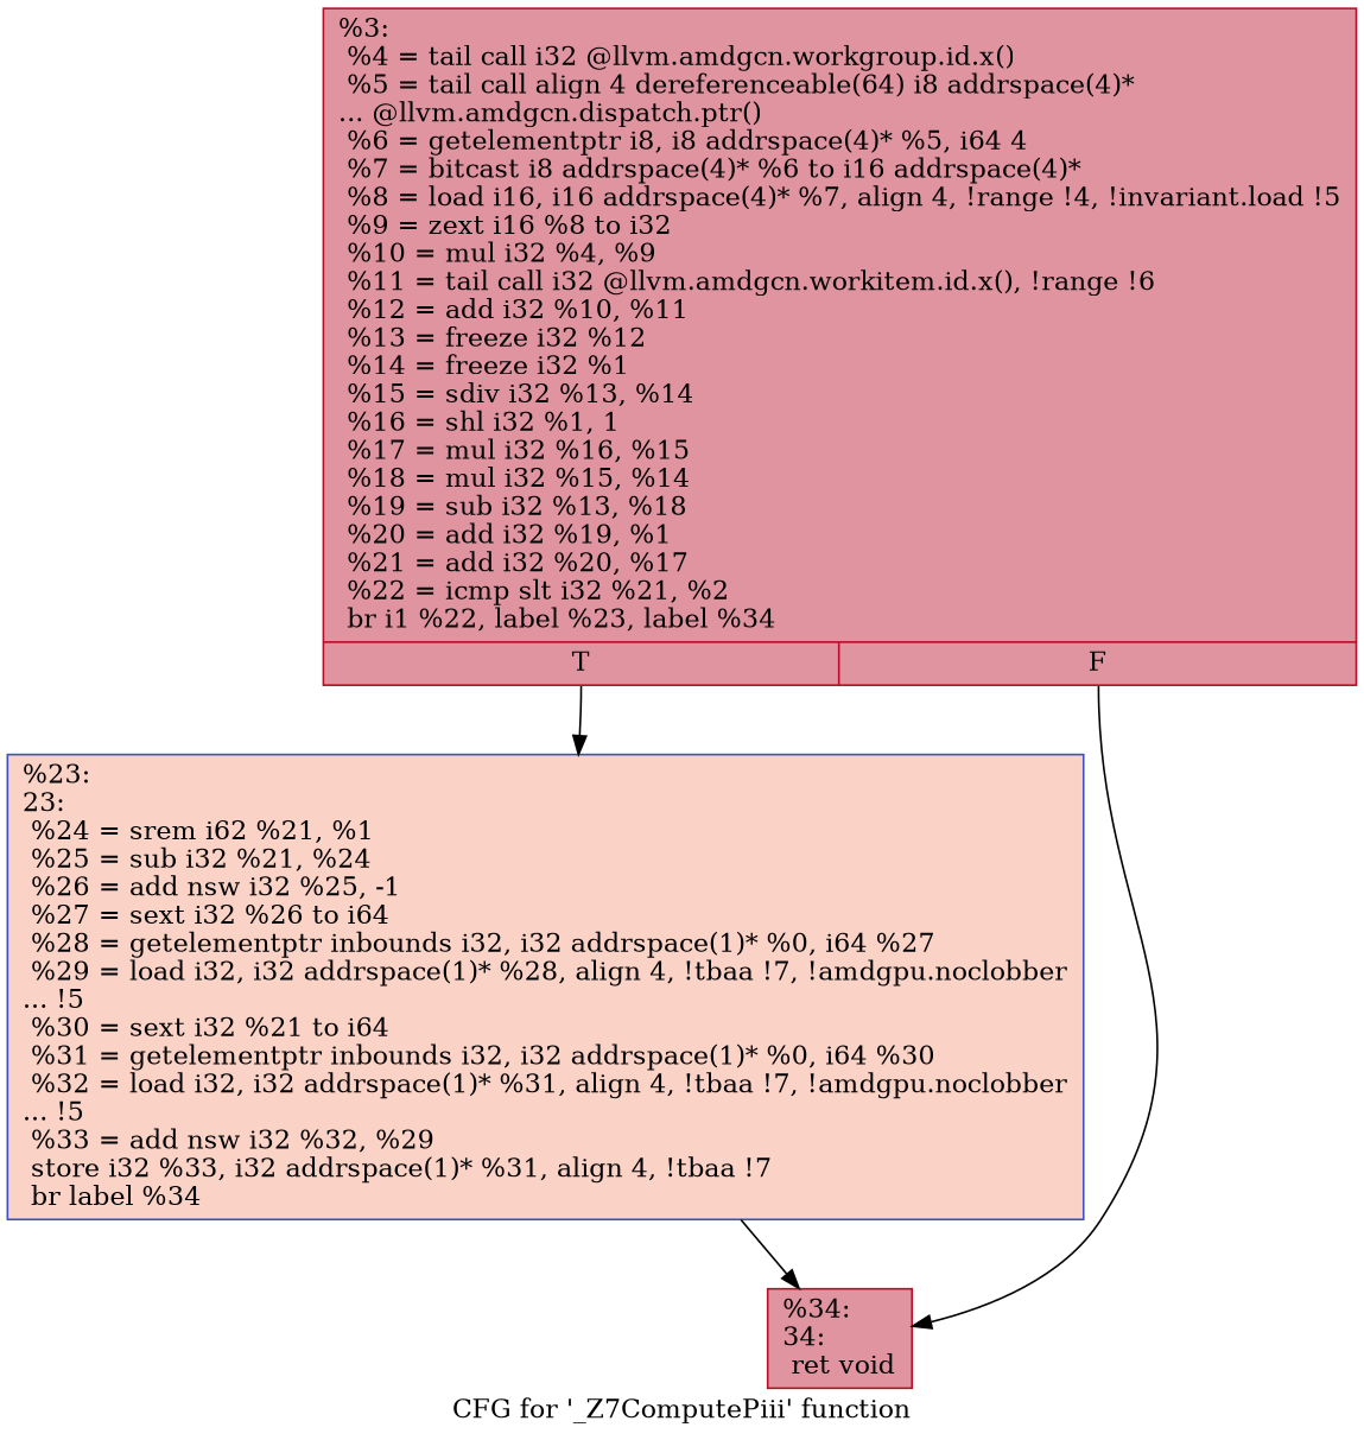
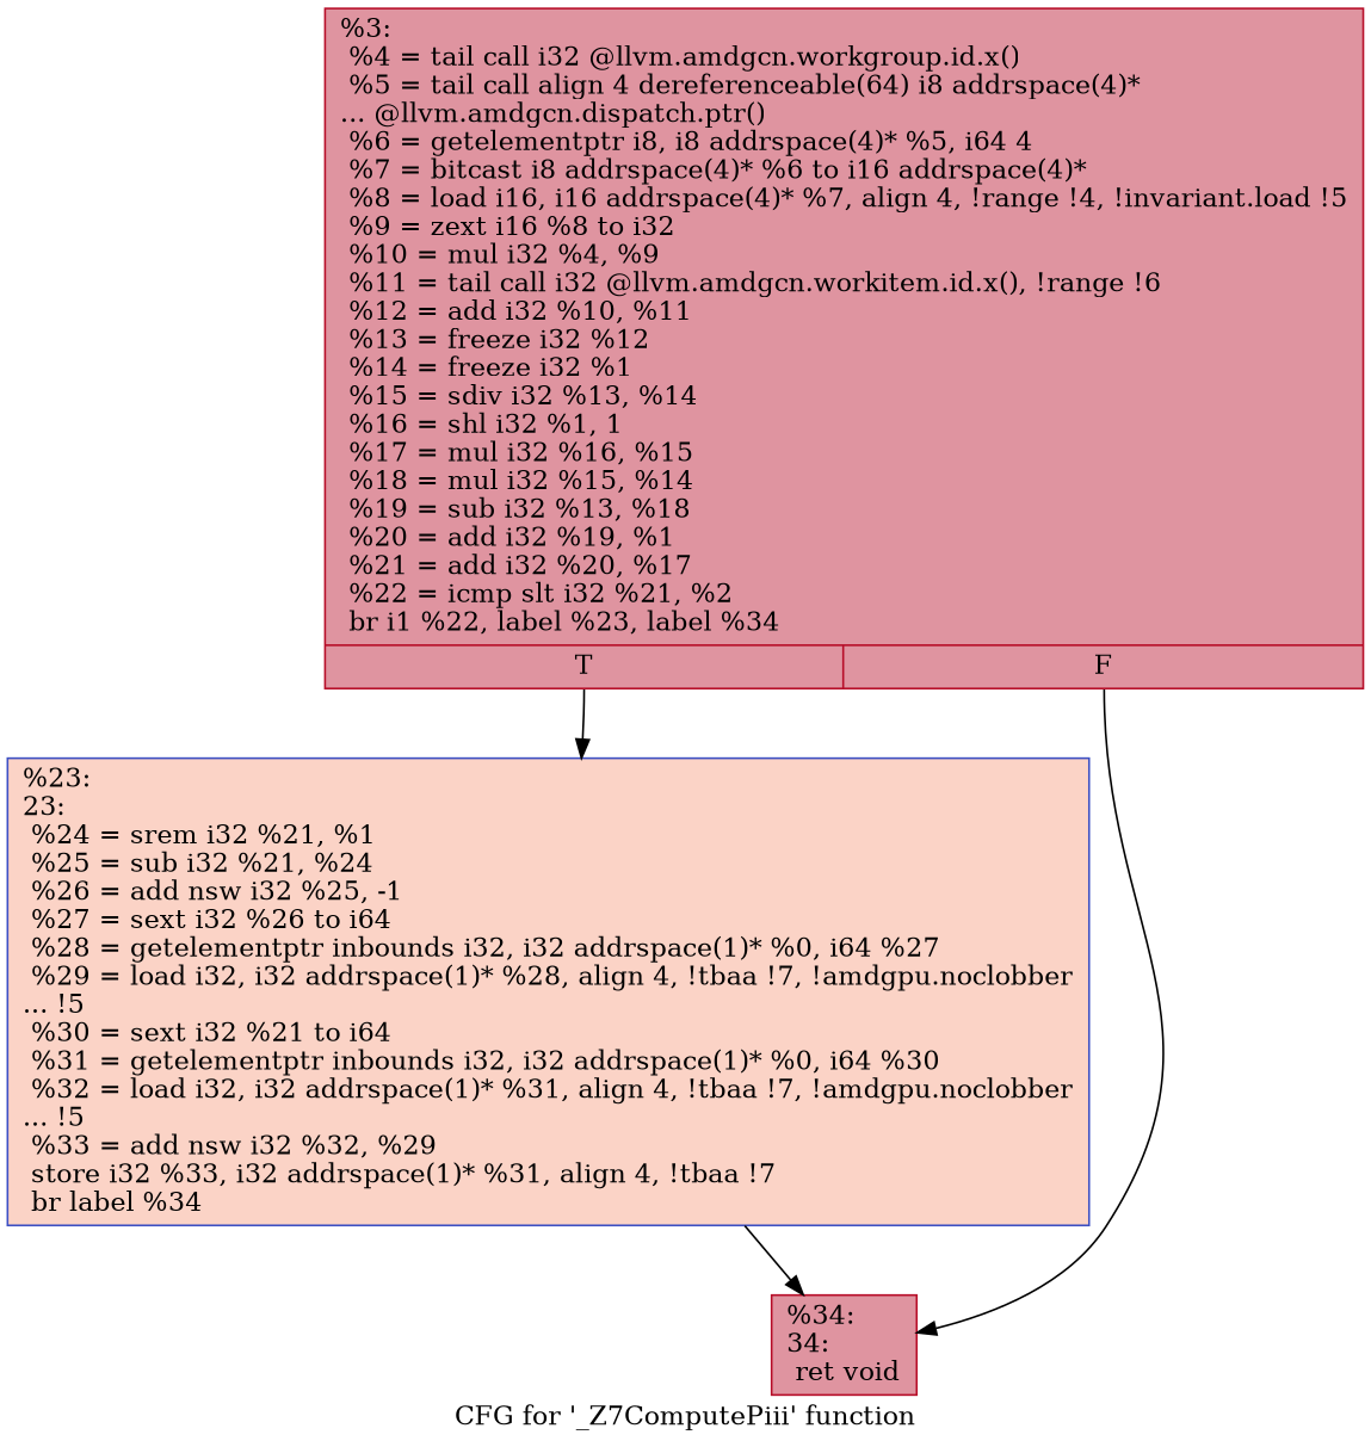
  digraph {
    label="CFG for '_Z7ComputePiii' function"
    node [color="#b70d28ff" fillcolor="#b70d2870" shape=record style=filled]
    n1 [label="{%3:\l  %4 = tail call i32 @llvm.amdgcn.workgroup.id.x()\l  %5 = tail call align 4 dereferenceable(64) i8 addrspace(4)*\l... @llvm.amdgcn.dispatch.ptr()\l  %6 = getelementptr i8, i8 addrspace(4)* %5, i64 4\l  %7 = bitcast i8 addrspace(4)* %6 to i16 addrspace(4)*\l  %8 = load i16, i16 addrspace(4)* %7, align 4, !range !4, !invariant.load !5\l  %9 = zext i16 %8 to i32\l  %10 = mul i32 %4, %9\l  %11 = tail call i32 @llvm.amdgcn.workitem.id.x(), !range !6\l  %12 = add i32 %10, %11\l  %13 = freeze i32 %12\l  %14 = freeze i32 %1\l  %15 = sdiv i32 %13, %14\l  %16 = shl i32 %1, 1\l  %17 = mul i32 %16, %15\l  %18 = mul i32 %15, %14\l  %19 = sub i32 %13, %18\l  %20 = add i32 %19, %1\l  %21 = add i32 %20, %17\l  %22 = icmp slt i32 %21, %2\l  br i1 %22, label %23, label %34\l|{<s0>T|<s1>F}}"]
-   n2 [color="#3d50c3ff" fillcolor="#f59c7d70" label="{%23:\l23:                                               \l  %24 = srem i62 %21, %1\l  %25 = sub i32 %21, %24\l  %26 = add nsw i32 %25, -1\l  %27 = sext i32 %26 to i64\l  %28 = getelementptr inbounds i32, i32 addrspace(1)* %0, i64 %27\l  %29 = load i32, i32 addrspace(1)* %28, align 4, !tbaa !7, !amdgpu.noclobber\l... !5\l  %30 = sext i32 %21 to i64\l  %31 = getelementptr inbounds i32, i32 addrspace(1)* %0, i64 %30\l  %32 = load i32, i32 addrspace(1)* %31, align 4, !tbaa !7, !amdgpu.noclobber\l... !5\l  %33 = add nsw i32 %32, %29\l  store i32 %33, i32 addrspace(1)* %31, align 4, !tbaa !7\l  br label %34\l}"]
+   n2 [color="#3d50c3ff" fillcolor="#f59c7d70" label="{%23:\l23:                                               \l  %24 = srem i32 %21, %1\l  %25 = sub i32 %21, %24\l  %26 = add nsw i32 %25, -1\l  %27 = sext i32 %26 to i64\l  %28 = getelementptr inbounds i32, i32 addrspace(1)* %0, i64 %27\l  %29 = load i32, i32 addrspace(1)* %28, align 4, !tbaa !7, !amdgpu.noclobber\l... !5\l  %30 = sext i32 %21 to i64\l  %31 = getelementptr inbounds i32, i32 addrspace(1)* %0, i64 %30\l  %32 = load i32, i32 addrspace(1)* %31, align 4, !tbaa !7, !amdgpu.noclobber\l... !5\l  %33 = add nsw i32 %32, %29\l  store i32 %33, i32 addrspace(1)* %31, align 4, !tbaa !7\l  br label %34\l}"]
    n3 [label="{%34:\l34:                                               \l  ret void\l}"]
    n1 -> n2 [tailport=s0]
    n1 -> n3 [tailport=s1]
    n2 -> n3
  }
